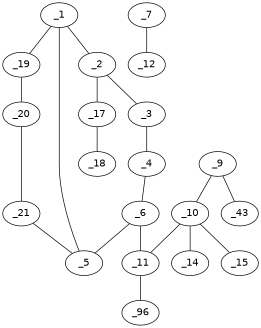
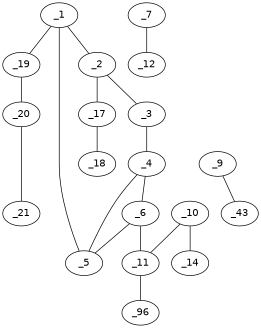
  graph {
    fontname="DejaVu Sans"
    node [charge=0 chem=1 fontname="DejaVu Sans" symbol="C  " x=4.5981 y=-1.0875]
    edge [fontname="DejaVu Sans" valence=1]
    _1 [x=4.0981 y=1.4514]
    _2 [x=5.0981 y=1.4514]
    _5 [x=3.7891 y=0.5003]
    _19 [chem=4 symbol="N  " x=3.5103 y=2.2604]
    _3 [chem=2 symbol="O  " x=5.4071 y=0.5003]
    _17 [x=5.6859 y=2.2604]
    _20 [charge=1 chem=4 symbol="N  " x=3.917 y=3.1739]
    _4 [y=-0.0875]
    _18 [chem=2 symbol="O  " x=6.6804 y=2.1558]
    _21 [charge=-1 chem=4 symbol="N  " x=4.3238 y=4.0875]
    _6 [chem=4 symbol="N  "]
    _11 [x=3.7321 y=-1.5875]
    _7 [x=5.4641 y=-1.5875]
    _12 [chem=2 symbol="O  " x=6.3301]
    n15 [chem=2 label=_96 symbol="O  " x=2.866]
    _9 [y=-3.0875]
    _10 [x=3.732 y=-2.5875]
    n18 [chem=2 label=_43 symbol="O  " y=-4.0875]
    _14 [x=3.232 y=-3.4535]
-   _15 [chem=7 symbol="Cl " x=2.732 y=-2.5875]
    _1 -- _2
    _1 -- _5
    _1 -- _19
    _2 -- _3
    _2 -- _17
    _19 -- _20 [valence=2]
    _3 -- _4
    _17 -- _18
    _20 -- _21 [valence=2]
-   _21 -- _5
+   _4 -- _5
    _4 -- _6
    _6 -- _5
    _6 -- _11
    _11 -- n15
    _7 -- _12 [valence=2]
-   _9 -- _10
    _9 -- n18 [valence=2]
    _10 -- _11
    _10 -- _14
-   _10 -- _15
  }
